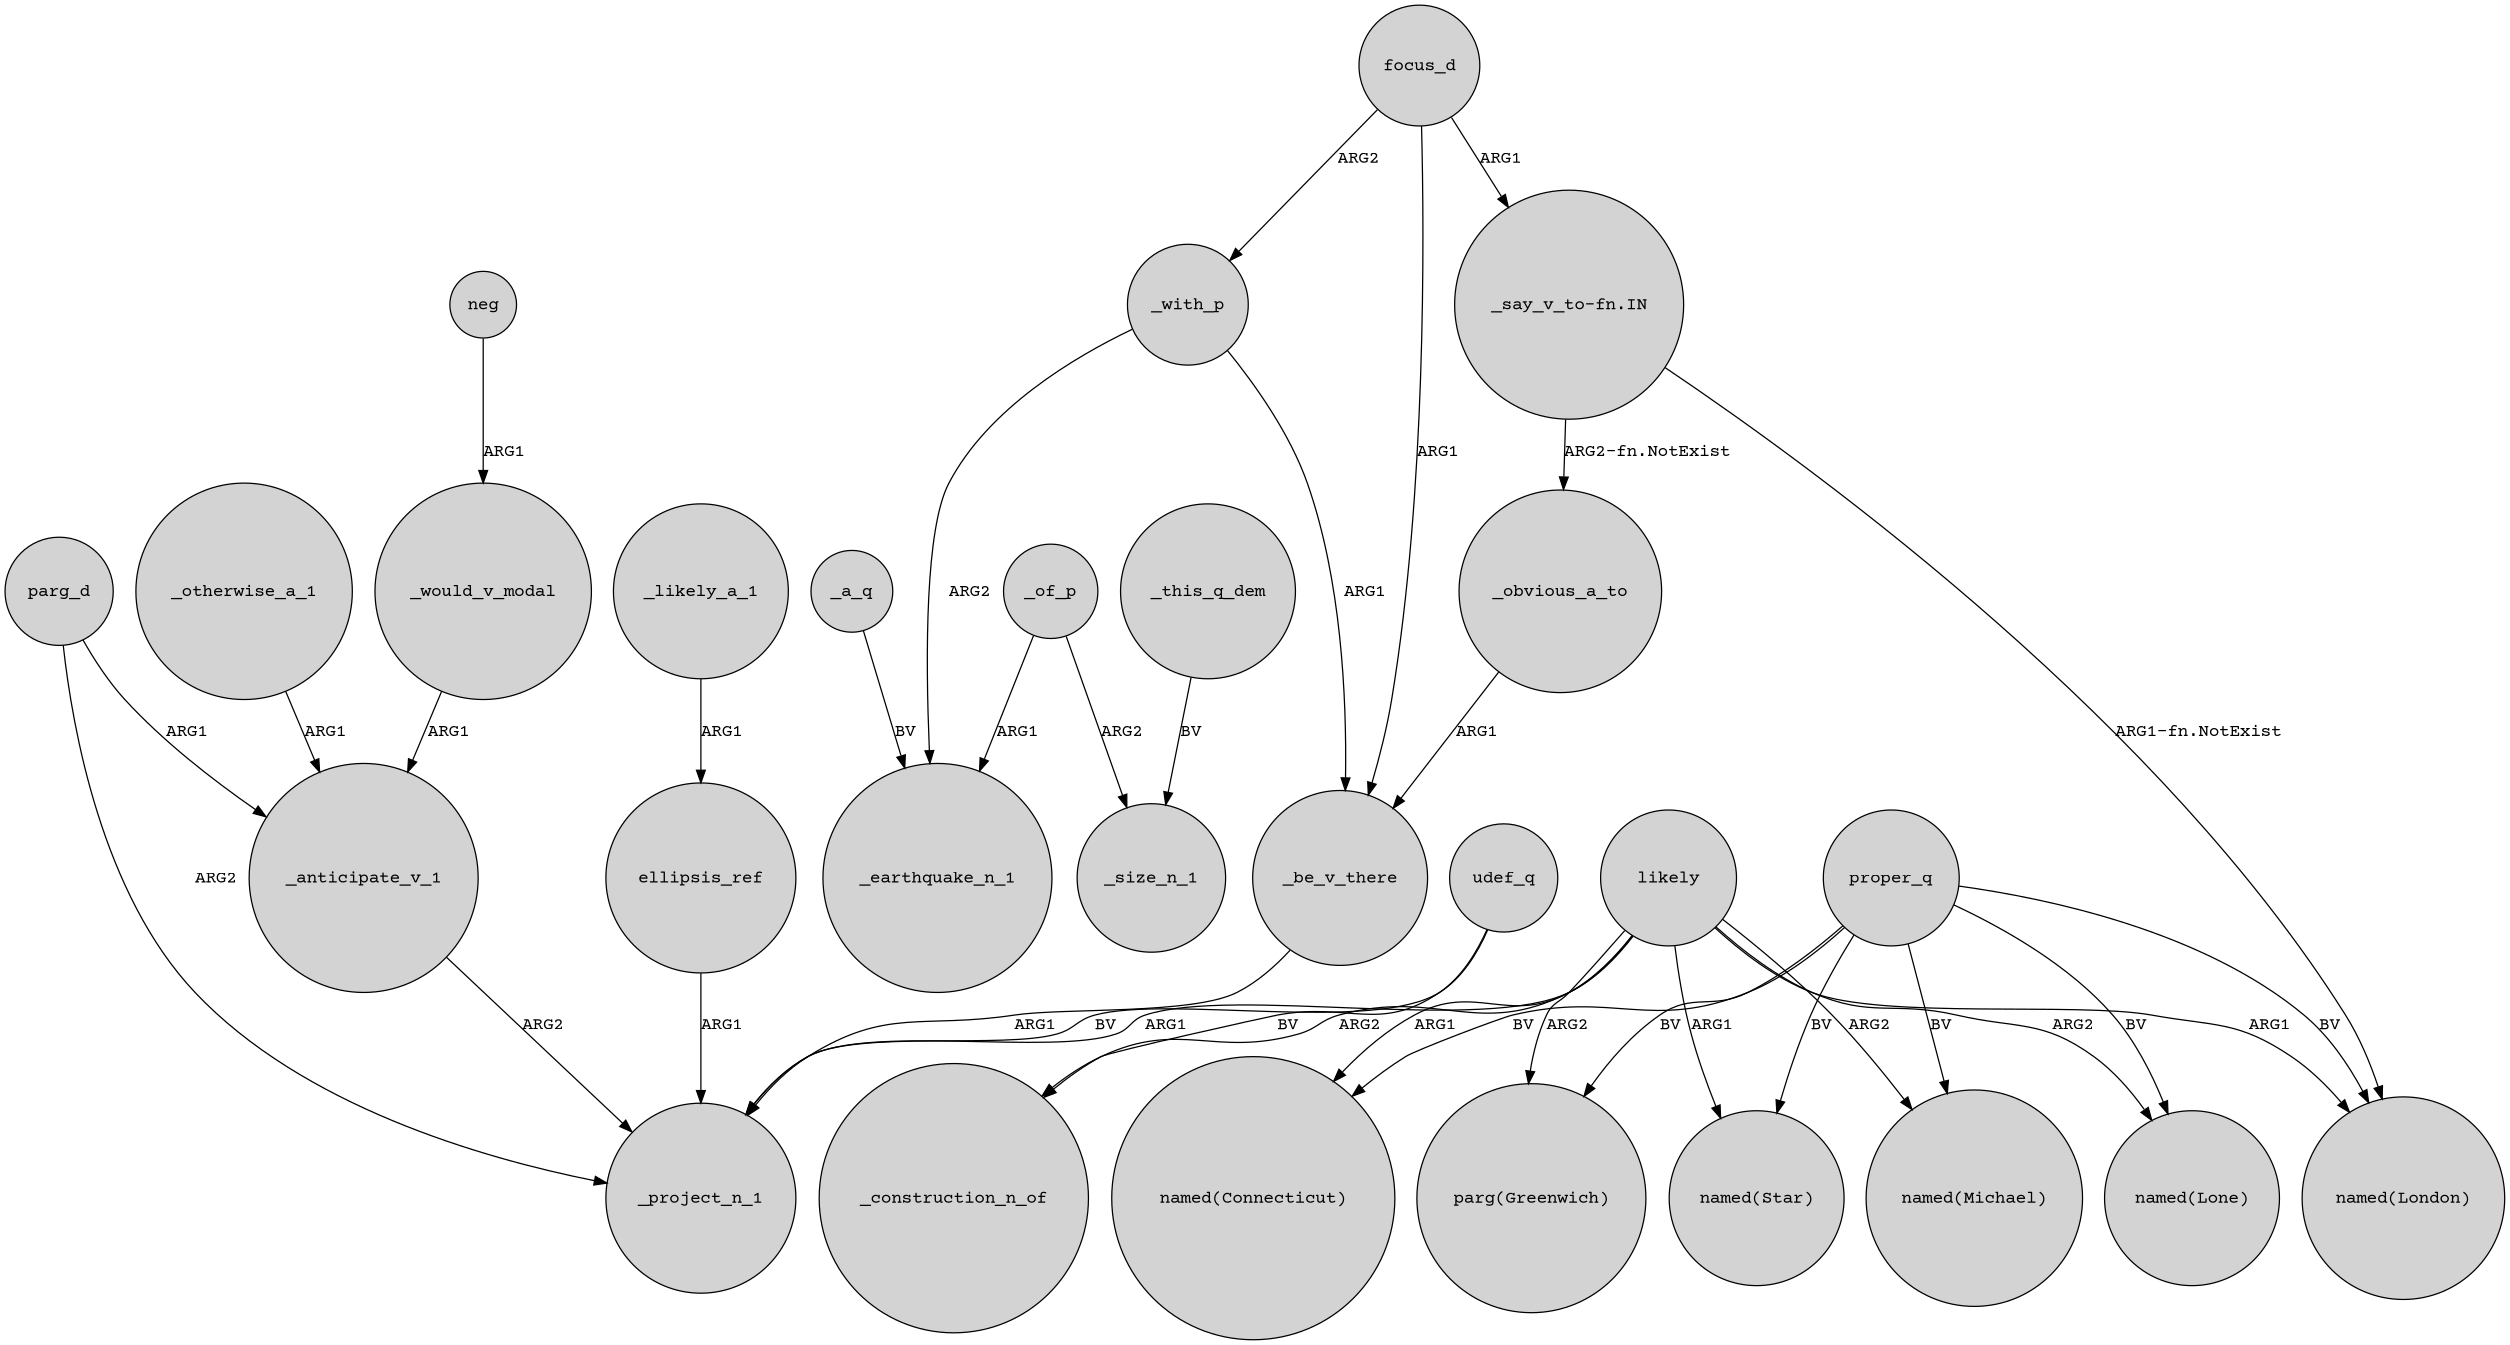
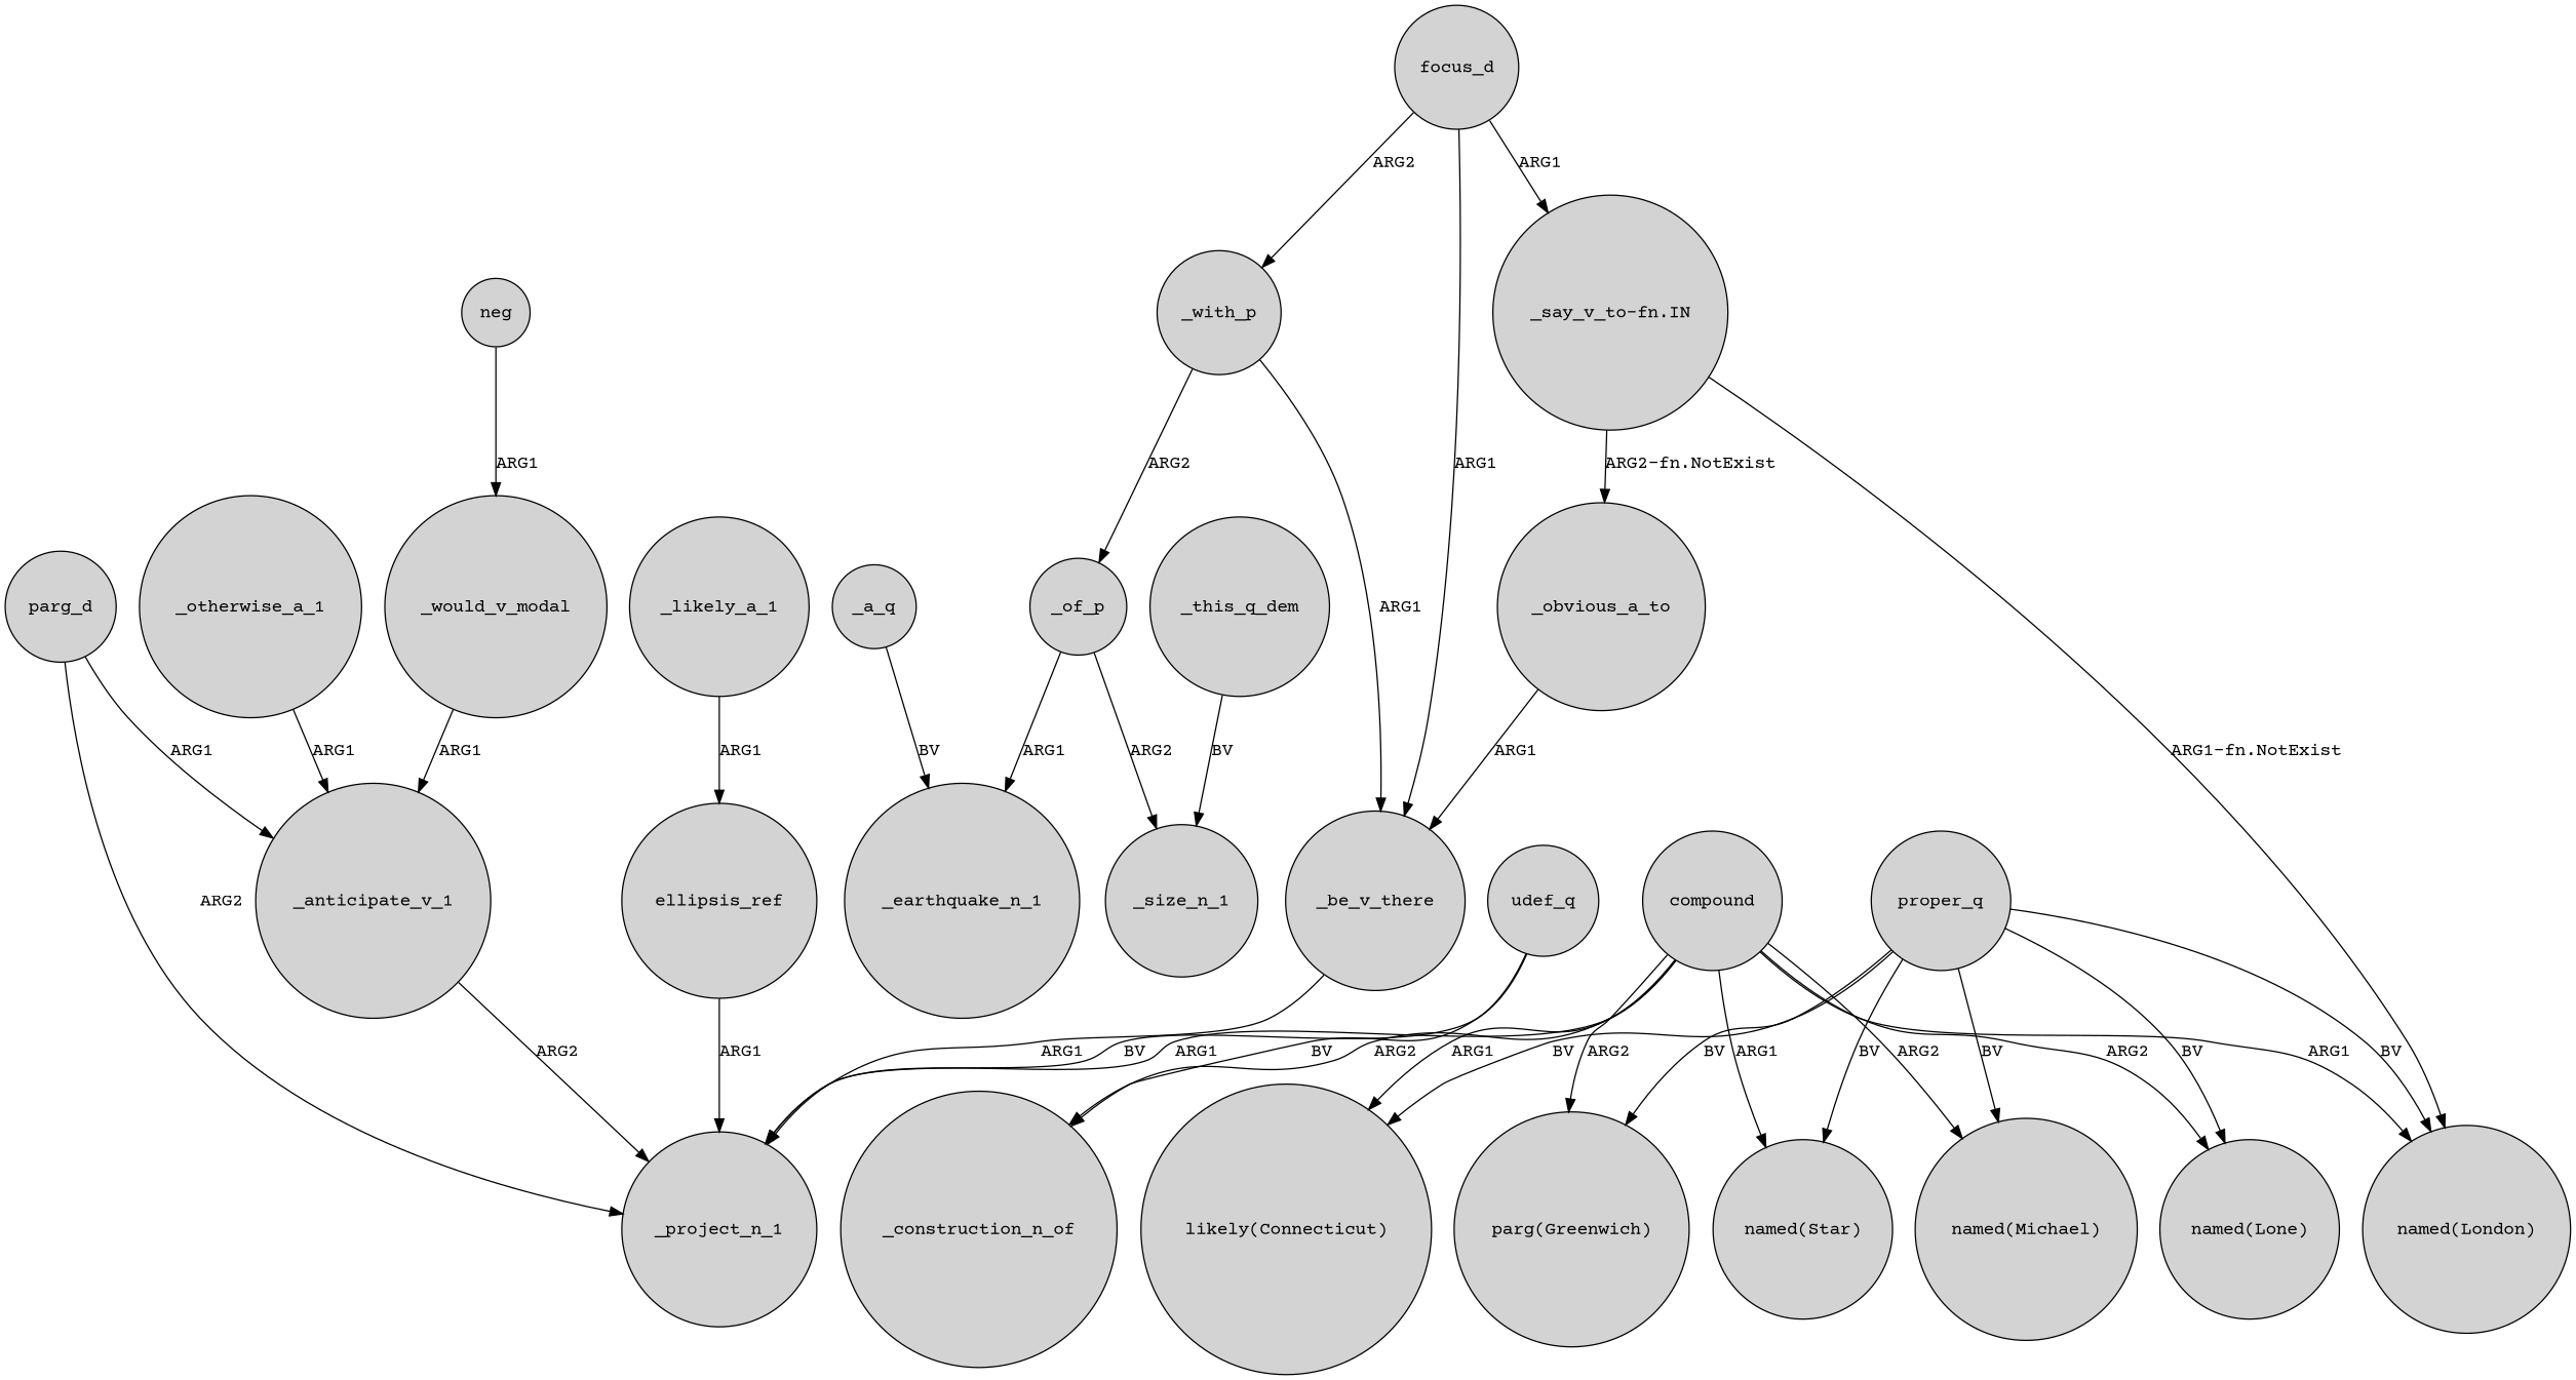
  digraph {
    fontname="Courier Prime"
    node [fontname="Courier Prime" shape=circle style=filled]
    edge [fontname="Courier Prime"]
    _be_v_there
    _project_n_1
    neg
    _would_v_modal
    _anticipate_v_1
    _this_q_dem
    _size_n_1
-   compound [label=likely]
+   compound
    "named(Lone)"
    "named(Star)"
    "named(Michael)"
    n12 [label="parg(Greenwich)"]
-   "named(Connecticut)"
+   "named(Connecticut)" [label="likely(Connecticut)"]
    "named(London)"
    _construction_n_of
    _likely_a_1
    ellipsis_ref
    _with_p
    _earthquake_n_1
    udef_q
    proper_q
    focus_d
    "_say_v_to-fn.IN"
    _obvious_a_to
    _of_p
    parg_d
    _a_q
    _otherwise_a_1
    _be_v_there -> _project_n_1 [label=ARG1]
    neg -> _would_v_modal [label=ARG1]
    _would_v_modal -> _anticipate_v_1 [label=ARG1]
    _anticipate_v_1 -> _project_n_1 [label=ARG2]
    _this_q_dem -> _size_n_1 [label=BV]
    compound -> _project_n_1 [label=ARG1]
    compound -> "named(Lone)" [label=ARG2]
    compound -> "named(Star)" [label=ARG1]
    compound -> "named(Michael)" [label=ARG2]
    compound -> n12 [label=ARG2]
    compound -> "named(Connecticut)" [label=ARG1]
    compound -> "named(London)" [label=ARG1]
    compound -> _construction_n_of [label=ARG2]
    _likely_a_1 -> ellipsis_ref [label=ARG1]
    ellipsis_ref -> _project_n_1 [label=ARG1]
    _with_p -> _be_v_there [label=ARG1]
-   _with_p -> _earthquake_n_1 [label=ARG2]
+   _with_p -> _of_p [label=ARG2]
    udef_q -> _project_n_1 [label=BV]
    udef_q -> _construction_n_of [label=BV]
    proper_q -> "named(Lone)" [label=BV]
    proper_q -> "named(Star)" [label=BV]
    proper_q -> "named(Michael)" [label=BV]
    proper_q -> n12 [label=BV]
    proper_q -> "named(Connecticut)" [label=BV]
    proper_q -> "named(London)" [label=BV]
    focus_d -> _be_v_there [label=ARG1]
    focus_d -> _with_p [label=ARG2]
    focus_d -> "_say_v_to-fn.IN" [label=ARG1]
    "_say_v_to-fn.IN" -> "named(London)" [label="ARG1-fn.NotExist"]
    "_say_v_to-fn.IN" -> _obvious_a_to [label="ARG2-fn.NotExist"]
    _obvious_a_to -> _be_v_there [label=ARG1]
    _of_p -> _size_n_1 [label=ARG2]
    _of_p -> _earthquake_n_1 [label=ARG1]
    parg_d -> _project_n_1 [label=ARG2]
    parg_d -> _anticipate_v_1 [label=ARG1]
    _a_q -> _earthquake_n_1 [label=BV]
    _otherwise_a_1 -> _anticipate_v_1 [label=ARG1]
  }
